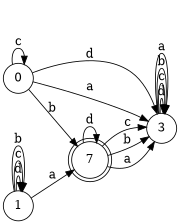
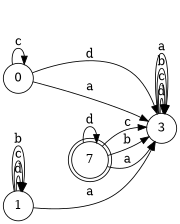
  digraph {
    rankdir=LR
    node [shape=circle]
    n1 [label=0]
    n2 [label=3]
    n3 [label=7 shape=doublecircle]
    n4 [label=1]
    n1 -> n1 [label=c]
    n1 -> n2 [label=d]
    n1 -> n2 [label=a]
-   n1 -> n3 [label=b]
    n2 -> n2 [label=d]
    n2 -> n2 [label=c]
    n2 -> n2 [label=b]
    n2 -> n2 [label=a]
    n3 -> n2 [label=c]
    n3 -> n2 [label=b]
    n3 -> n2 [label=a]
    n3 -> n3 [label=d]
-   n4 -> n3 [label=a]
+   n4 -> n2 [label=a]
    n4 -> n4 [label=d]
    n4 -> n4 [label=c]
    n4 -> n4 [label=b]
  }
